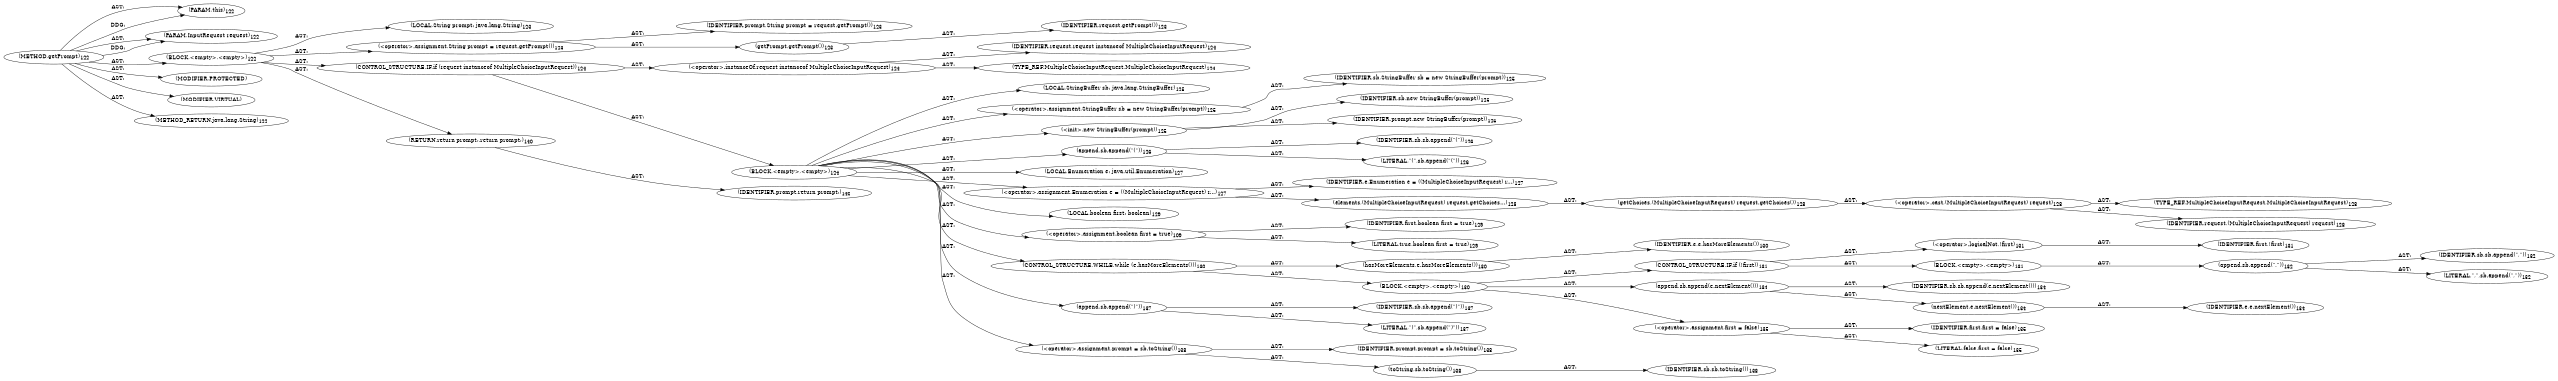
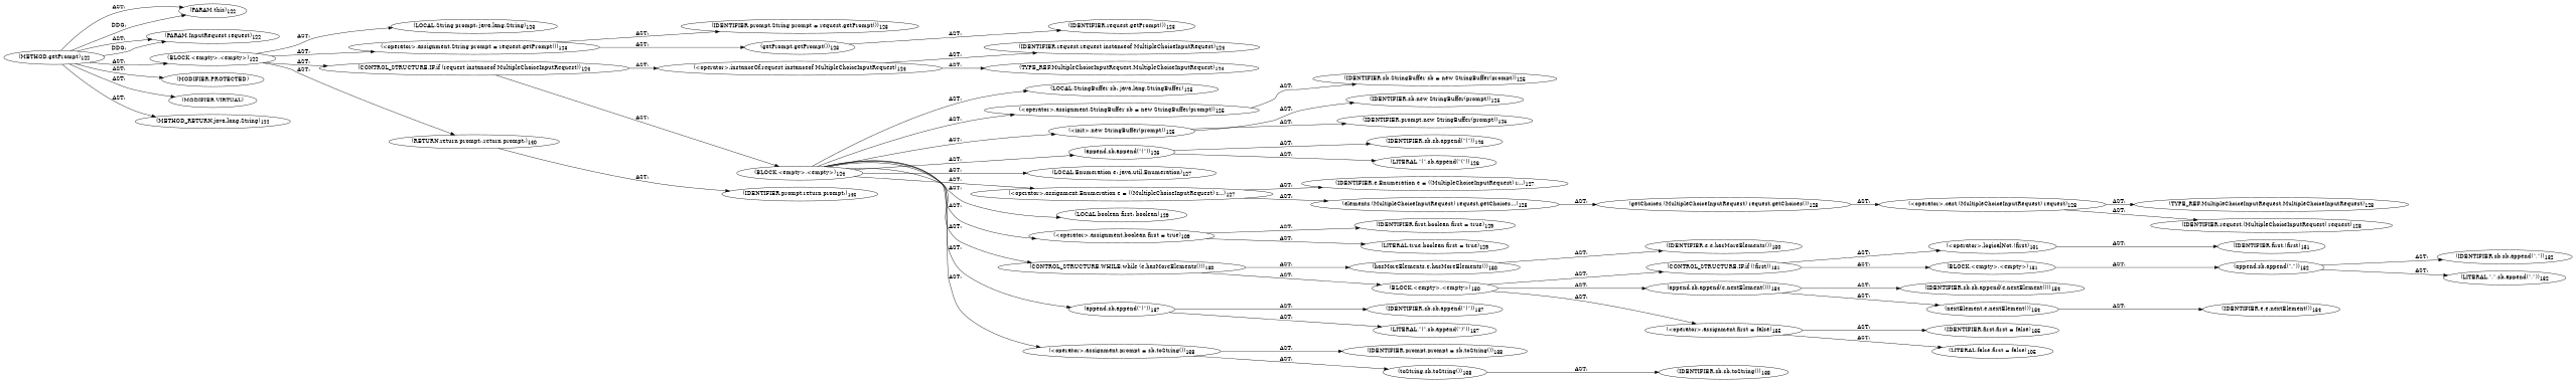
  digraph {
    rankdir=LR
    n1 [label=<(METHOD,getPrompt)<SUB>122</SUB>>]
    n2 [label=<(PARAM,this)<SUB>122</SUB>>]
    n3 [label=<(PARAM,InputRequest request)<SUB>122</SUB>>]
    n4 [label=<(BLOCK,&lt;empty&gt;,&lt;empty&gt;)<SUB>122</SUB>>]
    n5 [label=<(MODIFIER,PROTECTED)>]
    n6 [label=<(MODIFIER,VIRTUAL)>]
    n7 [label=<(METHOD_RETURN,java.lang.String)<SUB>122</SUB>>]
    n8 [label=<(LOCAL,String prompt: java.lang.String)<SUB>123</SUB>>]
    n9 [label=<(&lt;operator&gt;.assignment,String prompt = request.getPrompt())<SUB>123</SUB>>]
    n10 [label=<(CONTROL_STRUCTURE,IF,if (request instanceof MultipleChoiceInputRequest))<SUB>124</SUB>>]
    n11 [label=<(RETURN,return prompt;,return prompt;)<SUB>140</SUB>>]
    n12 [label=<(IDENTIFIER,prompt,String prompt = request.getPrompt())<SUB>123</SUB>>]
    n13 [label=<(getPrompt,getPrompt())<SUB>123</SUB>>]
    n14 [label=<(&lt;operator&gt;.instanceOf,request instanceof MultipleChoiceInputRequest)<SUB>124</SUB>>]
    n15 [label=<(BLOCK,&lt;empty&gt;,&lt;empty&gt;)<SUB>124</SUB>>]
    n16 [label=<(IDENTIFIER,prompt,return prompt;)<SUB>140</SUB>>]
    n17 [label=<(IDENTIFIER,request,getPrompt())<SUB>123</SUB>>]
    n18 [label=<(IDENTIFIER,request,request instanceof MultipleChoiceInputRequest)<SUB>124</SUB>>]
    n19 [label=<(TYPE_REF,MultipleChoiceInputRequest,MultipleChoiceInputRequest)<SUB>124</SUB>>]
    n20 [label=<(LOCAL,StringBuffer sb: java.lang.StringBuffer)<SUB>125</SUB>>]
    n21 [label=<(&lt;operator&gt;.assignment,StringBuffer sb = new StringBuffer(prompt))<SUB>125</SUB>>]
    n22 [label=<(&lt;init&gt;,new StringBuffer(prompt))<SUB>125</SUB>>]
    n23 [label=<(append,sb.append(&quot;(&quot;))<SUB>126</SUB>>]
    n24 [label=<(LOCAL,Enumeration e: java.util.Enumeration)<SUB>127</SUB>>]
    n25 [label=<(&lt;operator&gt;.assignment,Enumeration e = ((MultipleChoiceInputRequest) r...)<SUB>127</SUB>>]
    n26 [label=<(LOCAL,boolean first: boolean)<SUB>129</SUB>>]
    n27 [label=<(&lt;operator&gt;.assignment,boolean first = true)<SUB>109</SUB>>]
    n28 [label=<(CONTROL_STRUCTURE,WHILE,while (e.hasMoreElements()))<SUB>130</SUB>>]
    n29 [label=<(append,sb.append(&quot;)&quot;))<SUB>137</SUB>>]
    n30 [label=<(&lt;operator&gt;.assignment,prompt = sb.toString())<SUB>138</SUB>>]
    n31 [label=<(IDENTIFIER,sb,StringBuffer sb = new StringBuffer(prompt))<SUB>125</SUB>>]
    n32 [label=<(IDENTIFIER,sb,new StringBuffer(prompt))<SUB>125</SUB>>]
    n33 [label=<(IDENTIFIER,prompt,new StringBuffer(prompt))<SUB>125</SUB>>]
    n34 [label=<(IDENTIFIER,sb,sb.append(&quot;(&quot;))<SUB>126</SUB>>]
    n35 [label=<(LITERAL,&quot;(&quot;,sb.append(&quot;(&quot;))<SUB>126</SUB>>]
    n36 [label=<(IDENTIFIER,e,Enumeration e = ((MultipleChoiceInputRequest) r...)<SUB>127</SUB>>]
    n37 [label=<(elements,(MultipleChoiceInputRequest) request.getChoices...)<SUB>128</SUB>>]
    n38 [label=<(IDENTIFIER,first,boolean first = true)<SUB>129</SUB>>]
    n39 [label=<(LITERAL,true,boolean first = true)<SUB>129</SUB>>]
    n40 [label=<(hasMoreElements,e.hasMoreElements())<SUB>130</SUB>>]
    n41 [label=<(BLOCK,&lt;empty&gt;,&lt;empty&gt;)<SUB>130</SUB>>]
    n42 [label=<(IDENTIFIER,sb,sb.append(&quot;)&quot;))<SUB>137</SUB>>]
    n43 [label=<(LITERAL,&quot;)&quot;,sb.append(&quot;)&quot;))<SUB>137</SUB>>]
    n44 [label=<(IDENTIFIER,prompt,prompt = sb.toString())<SUB>138</SUB>>]
    n45 [label=<(toString,sb.toString())<SUB>138</SUB>>]
    n46 [label=<(getChoices,(MultipleChoiceInputRequest) request.getChoices())<SUB>128</SUB>>]
    n47 [label=<(&lt;operator&gt;.cast,(MultipleChoiceInputRequest) request)<SUB>128</SUB>>]
    n48 [label=<(TYPE_REF,MultipleChoiceInputRequest,MultipleChoiceInputRequest)<SUB>128</SUB>>]
    n49 [label=<(IDENTIFIER,request,(MultipleChoiceInputRequest) request)<SUB>128</SUB>>]
    n50 [label=<(IDENTIFIER,e,e.hasMoreElements())<SUB>130</SUB>>]
    n51 [label=<(CONTROL_STRUCTURE,IF,if (!first))<SUB>131</SUB>>]
    n52 [label=<(append,sb.append(e.nextElement()))<SUB>134</SUB>>]
    n53 [label=<(&lt;operator&gt;.assignment,first = false)<SUB>135</SUB>>]
    n54 [label=<(&lt;operator&gt;.logicalNot,!first)<SUB>131</SUB>>]
    n55 [label=<(BLOCK,&lt;empty&gt;,&lt;empty&gt;)<SUB>131</SUB>>]
    n56 [label=<(IDENTIFIER,sb,sb.append(e.nextElement()))<SUB>134</SUB>>]
    n57 [label=<(nextElement,e.nextElement())<SUB>134</SUB>>]
    n58 [label=<(IDENTIFIER,first,first = false)<SUB>135</SUB>>]
-   n59 [label=<(LITERAL,false,first = false)<SUB>135</SUB>>]
+   n59 [label=<(LITERAL,false,first = false)<SUB>105</SUB>>]
    n60 [label=<(IDENTIFIER,first,!first)<SUB>131</SUB>>]
    n61 [label=<(append,sb.append(&quot;,&quot;))<SUB>132</SUB>>]
    n62 [label=<(IDENTIFIER,sb,sb.append(&quot;,&quot;))<SUB>132</SUB>>]
    n63 [label=<(LITERAL,&quot;,&quot;,sb.append(&quot;,&quot;))<SUB>132</SUB>>]
    n64 [label=<(IDENTIFIER,e,e.nextElement())<SUB>134</SUB>>]
    n65 [label=<(IDENTIFIER,sb,sb.toString())<SUB>138</SUB>>]
    n1 -> n2 [label="AST: "]
    n1 -> n2 [label="DDG: "]
    n1 -> n3 [label="AST: "]
    n1 -> n3 [label="DDG: "]
    n1 -> n4 [label="AST: "]
    n1 -> n5 [label="AST: "]
    n1 -> n6 [label="AST: "]
    n1 -> n7 [label="AST: "]
    n4 -> n8 [label="AST: "]
    n4 -> n9 [label="AST: "]
    n4 -> n10 [label="AST: "]
    n4 -> n11 [label="AST: "]
    n9 -> n12 [label="AST: "]
    n9 -> n13 [label="AST: "]
    n10 -> n14 [label="AST: "]
    n10 -> n15 [label="AST: "]
    n11 -> n16 [label="AST: "]
    n13 -> n17 [label="AST: "]
    n14 -> n18 [label="AST: "]
    n14 -> n19 [label="AST: "]
    n15 -> n20 [label="AST: "]
    n15 -> n21 [label="AST: "]
    n15 -> n22 [label="AST: "]
    n15 -> n23 [label="AST: "]
    n15 -> n24 [label="AST: "]
    n15 -> n25 [label="AST: "]
    n15 -> n26 [label="AST: "]
    n15 -> n27 [label="AST: "]
    n15 -> n28 [label="AST: "]
    n15 -> n29 [label="AST: "]
    n15 -> n30 [label="AST: "]
    n21 -> n31 [label="AST: "]
    n22 -> n32 [label="AST: "]
    n22 -> n33 [label="AST: "]
    n23 -> n34 [label="AST: "]
    n23 -> n35 [label="AST: "]
    n25 -> n36 [label="AST: "]
    n25 -> n37 [label="AST: "]
    n27 -> n38 [label="AST: "]
    n27 -> n39 [label="AST: "]
    n28 -> n40 [label="AST: "]
    n28 -> n41 [label="AST: "]
    n29 -> n42 [label="AST: "]
    n29 -> n43 [label="AST: "]
    n30 -> n44 [label="AST: "]
    n30 -> n45 [label="AST: "]
    n37 -> n46 [label="AST: "]
    n40 -> n50 [label="AST: "]
    n41 -> n51 [label="AST: "]
    n41 -> n52 [label="AST: "]
    n41 -> n53 [label="AST: "]
    n45 -> n65 [label="AST: "]
    n46 -> n47 [label="AST: "]
    n47 -> n48 [label="AST: "]
    n47 -> n49 [label="AST: "]
    n51 -> n54 [label="AST: "]
    n51 -> n55 [label="AST: "]
    n52 -> n56 [label="AST: "]
    n52 -> n57 [label="AST: "]
    n53 -> n58 [label="AST: "]
    n53 -> n59 [label="AST: "]
    n54 -> n60 [label="AST: "]
    n55 -> n61 [label="AST: "]
    n57 -> n64 [label="AST: "]
    n61 -> n62 [label="AST: "]
    n61 -> n63 [label="AST: "]
  }
